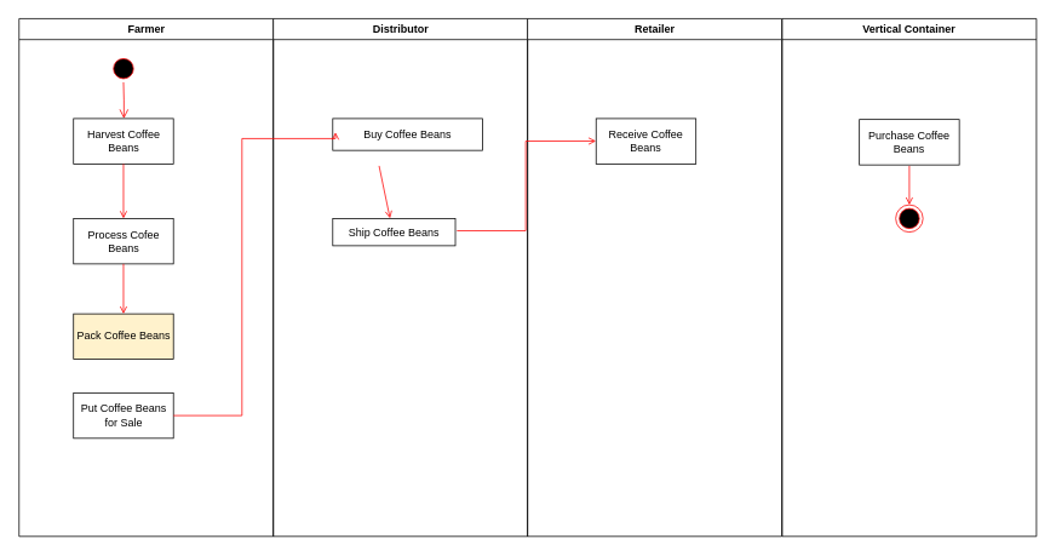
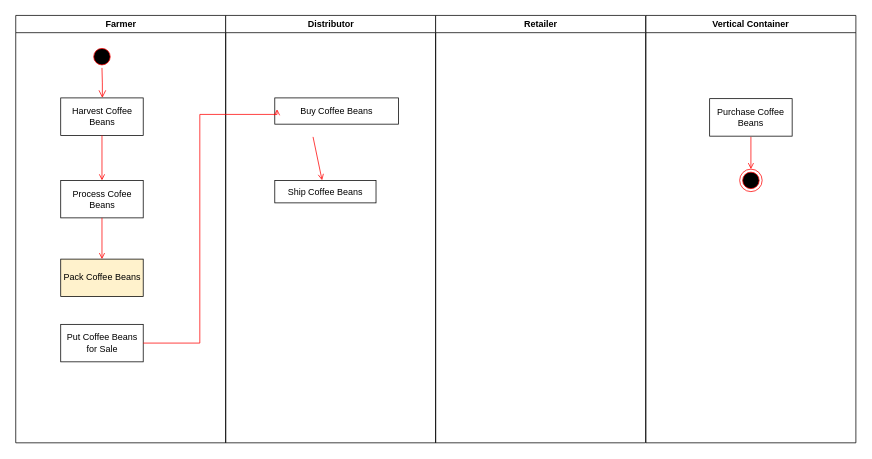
  <mxCell id="0" />
  <mxCell id="1" parent="0" />
  <mxCell id="2" value="Farmer" style="swimlane;whiteSpace=wrap" parent="1" vertex="1"><mxGeometry x="20.5" y="20" width="280" height="570" as="geometry" /></mxCell>
  <mxCell id="3" value="" style="ellipse;shape=startState;fillColor=#000000;strokeColor=#ff0000;" parent="2" vertex="1"><mxGeometry x="100" y="40" width="30" height="30" as="geometry" /></mxCell>
  <mxCell id="4" value="" style="edgeStyle=elbowEdgeStyle;elbow=horizontal;verticalAlign=bottom;endArrow=open;endSize=8;strokeColor=#FF0000;endFill=1;rounded=0" parent="2" source="3" target="5" edge="1"><mxGeometry x="100" y="40" as="geometry"><mxPoint x="115" y="110" as="targetPoint" /></mxGeometry></mxCell>
  <mxCell id="5" value="Harvest Coffee Beans" style="whiteSpace=wrap;" parent="2" vertex="1"><mxGeometry x="60" y="110" width="110" height="50" as="geometry" /></mxCell>
  <mxCell id="6" value="Process Cofee Beans" style="whiteSpace=wrap;" parent="2" vertex="1"><mxGeometry x="60" y="220" width="110" height="50" as="geometry" /></mxCell>
  <mxCell id="7" value="" style="endArrow=open;strokeColor=#FF0000;endFill=1;rounded=0" parent="2" source="5" target="6" edge="1"><mxGeometry relative="1" as="geometry" /></mxCell>
  <mxCell id="8" value="Pack Coffee Beans" style="whiteSpace=wrap;fillColor=#fff2cc;" parent="2" vertex="1"><mxGeometry x="60" y="325" width="110" height="50" as="geometry" /></mxCell>
  <mxCell id="9" value="" style="endArrow=open;strokeColor=#FF0000;endFill=1;rounded=0" parent="2" source="6" target="8" edge="1"><mxGeometry relative="1" as="geometry" /></mxCell>
  <mxCell id="10" value="Put Coffee Beans for Sale" style="whiteSpace=wrap;" vertex="1" parent="2"><mxGeometry x="60" y="412" width="110" height="50" as="geometry" /></mxCell>
  <mxCell id="11" value="Distributor" style="swimlane;whiteSpace=wrap" parent="1" vertex="1"><mxGeometry x="300.5" y="20" width="280" height="570" as="geometry" /></mxCell>
  <mxCell id="12" value="Buy Coffee Beans" style="" parent="11" vertex="1"><mxGeometry x="65.5" y="110" width="165" height="35" as="geometry" /></mxCell>
  <mxCell id="13" value="Ship Coffee Beans" style="" parent="11" vertex="1"><mxGeometry x="65.5" y="220" width="135" height="30" as="geometry" /></mxCell>
  <mxCell id="14" value="" style="endArrow=open;strokeColor=#FF0000;endFill=1;rounded=0;entryX=0.467;entryY=-0.005;entryDx=0;entryDy=0;entryPerimeter=0;" parent="11" target="13" edge="1"><mxGeometry relative="1" as="geometry"><mxPoint x="116.5" y="162" as="sourcePoint" /></mxGeometry></mxCell>
  <mxCell id="15" value="Retailer" style="swimlane;whiteSpace=wrap" parent="1" vertex="1"><mxGeometry x="580.5" y="20" width="280" height="570" as="geometry" /></mxCell>
- <mxCell id="16" value="Receive Coffee Beans" style="whiteSpace=wrap;" vertex="1" parent="15"><mxGeometry x="75.5" y="110" width="110" height="50" as="geometry" /></mxCell>
  <mxCell id="17" value="" style="endArrow=open;strokeColor=#FF0000;endFill=1;rounded=0;exitX=1;exitY=0.5;exitDx=0;exitDy=0;entryX=0.018;entryY=0.431;entryDx=0;entryDy=0;edgeStyle=orthogonalEdgeStyle;entryPerimeter=0;" parent="1" source="10" target="12" edge="1"><mxGeometry relative="1" as="geometry"><Array as="points"><mxPoint x="266" y="457" /><mxPoint x="266" y="152" /></Array></mxGeometry></mxCell>
  <mxCell id="18" value="Vertical Container" style="swimlane;" vertex="1" parent="1"><mxGeometry x="861" y="20" width="280" height="570" as="geometry" /></mxCell>
  <mxCell id="19" value="Purchase Coffee Beans" style="whiteSpace=wrap;" parent="18" vertex="1"><mxGeometry x="85" y="111" width="110" height="50" as="geometry" /></mxCell>
  <mxCell id="20" value="" style="ellipse;shape=endState;fillColor=#000000;strokeColor=#ff0000" parent="18" vertex="1"><mxGeometry x="125" y="205" width="30" height="30" as="geometry" /></mxCell>
  <mxCell id="21" value="" style="endArrow=open;strokeColor=#FF0000;endFill=1;rounded=0" parent="18" target="20" edge="1"><mxGeometry relative="1" as="geometry"><mxPoint x="140" y="162" as="sourcePoint" /></mxGeometry></mxCell>
- <mxCell id="22" value="" style="endArrow=open;strokeColor=#FF0000;endFill=1;rounded=0;exitX=1.013;exitY=0.449;exitDx=0;exitDy=0;exitPerimeter=0;entryX=-0.001;entryY=0.495;entryDx=0;entryDy=0;entryPerimeter=0;edgeStyle=orthogonalEdgeStyle;" parent="1" source="13" target="16" edge="1"><mxGeometry relative="1" as="geometry"><mxPoint x="426" y="372" as="targetPoint" /></mxGeometry></mxCell>
